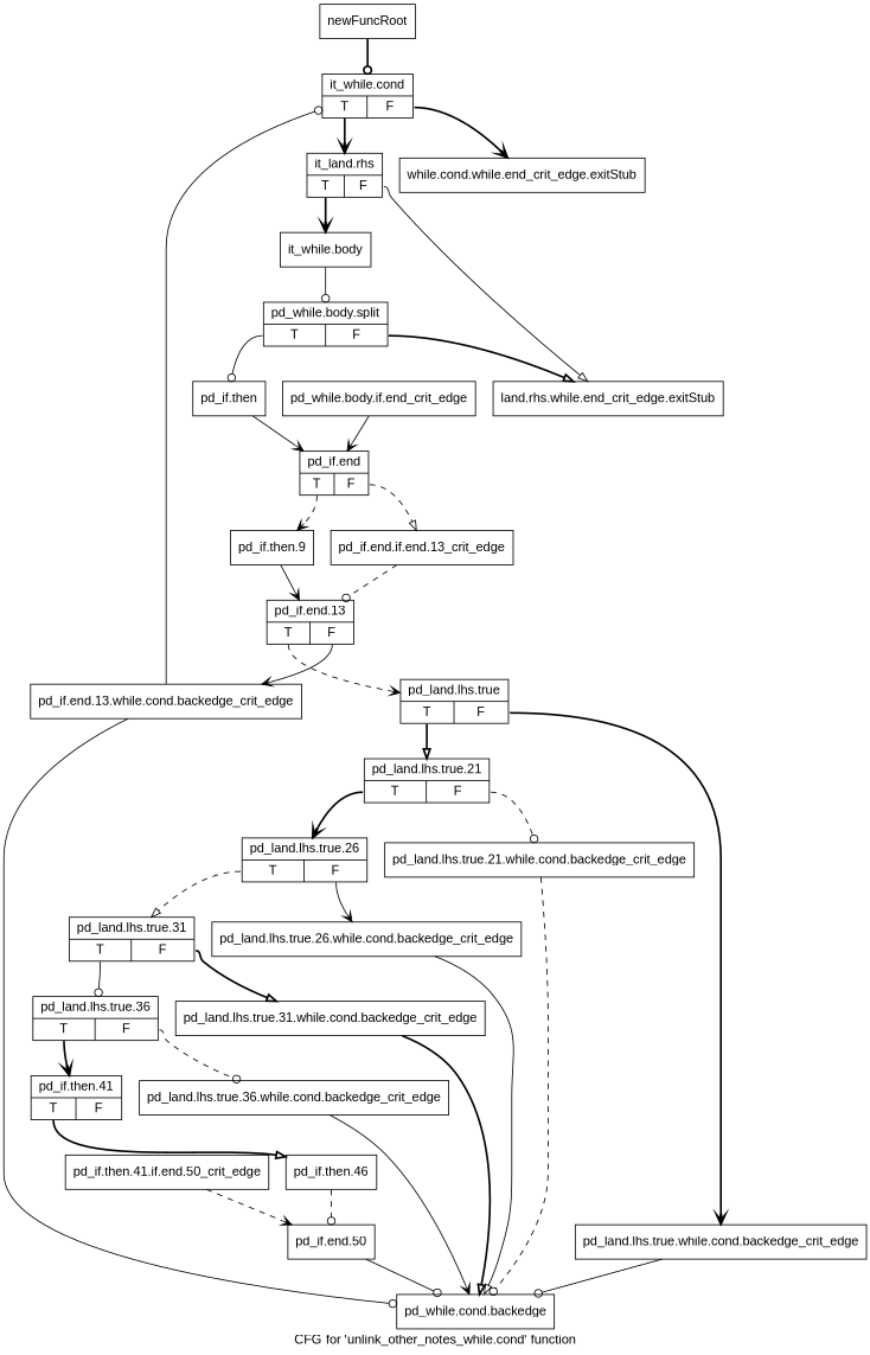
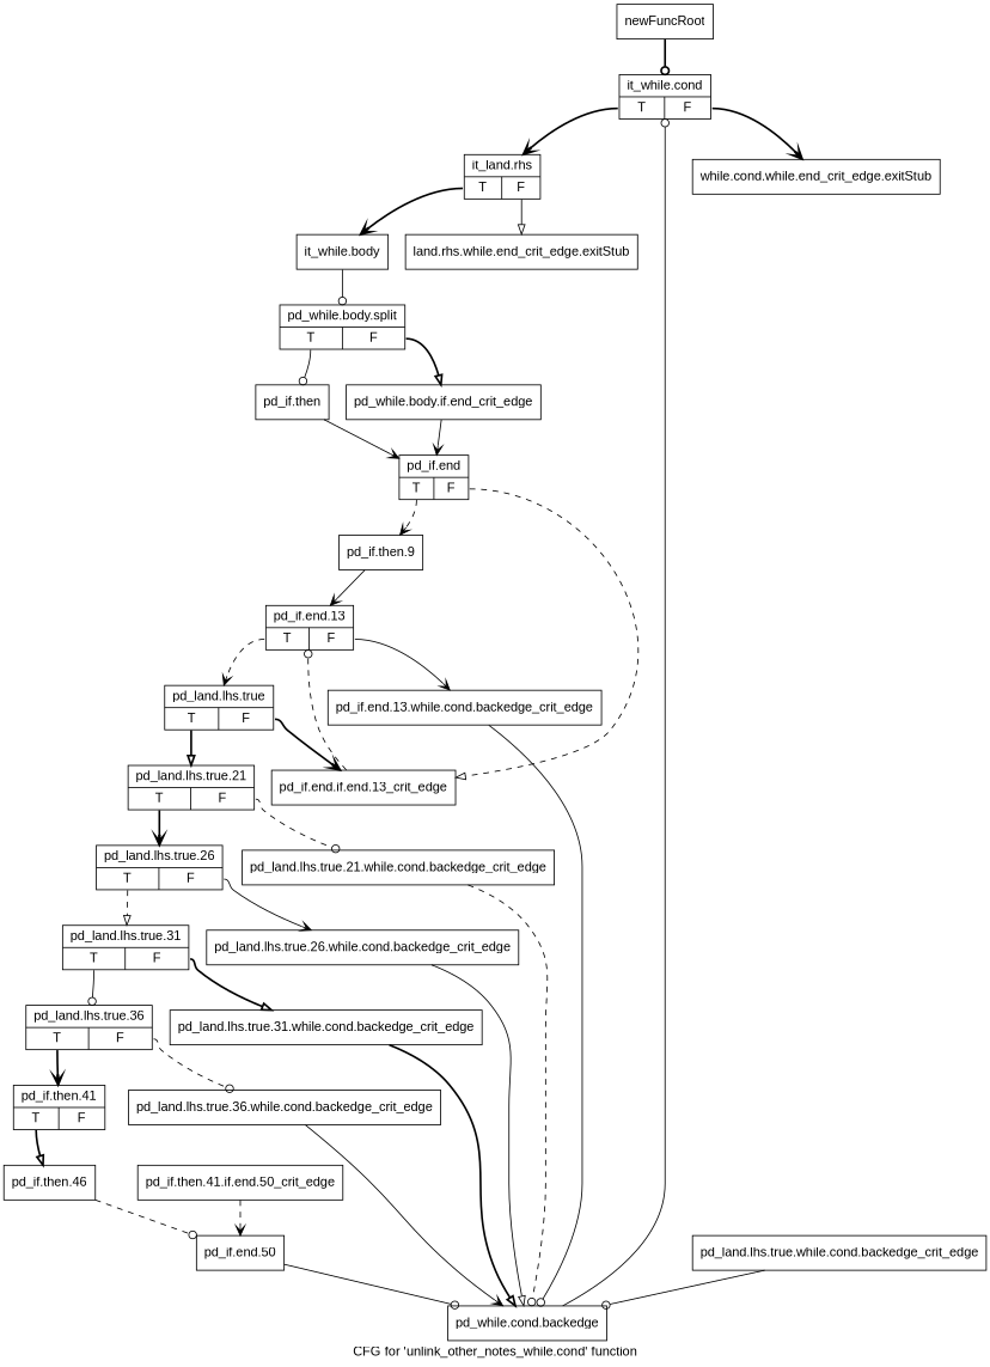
  digraph {
    fontname="Liberation Sans"
    label="CFG for 'unlink_other_notes_while.cond' function"
    node [fontname="Liberation Sans" shape=record]
    edge [arrowhead=vee fontname="Liberation Sans" style=solid]
    n1 [label="{newFuncRoot}"]
    n2 [label="{it_while.cond|{<s0>T|<s1>F}}"]
    n3 [label="{while.cond.while.end_crit_edge.exitStub}"]
    n4 [label="{it_land.rhs|{<s0>T|<s1>F}}"]
    n5 [label="{land.rhs.while.end_crit_edge.exitStub}"]
    n6 [label="{it_while.body}"]
    n7 [label="{pd_while.body.split|{<s0>T|<s1>F}}"]
    n8 [label="{pd_if.then}"]
    n9 [label="{pd_while.body.if.end_crit_edge}"]
    n10 [label="{pd_if.end|{<s0>T|<s1>F}}"]
    n11 [label="{pd_if.then.9}"]
    n12 [label="{pd_if.end.if.end.13_crit_edge}"]
    n13 [label="{pd_if.end.13|{<s0>T|<s1>F}}"]
    n14 [label="{pd_land.lhs.true|{<s0>T|<s1>F}}"]
    n15 [label="{pd_if.end.13.while.cond.backedge_crit_edge}"]
    n16 [label="{pd_land.lhs.true.21|{<s0>T|<s1>F}}"]
    n17 [label="{pd_land.lhs.true.while.cond.backedge_crit_edge}"]
    n18 [label="{pd_while.cond.backedge}"]
    n19 [label="{pd_land.lhs.true.26|{<s0>T|<s1>F}}"]
    n20 [label="{pd_land.lhs.true.21.while.cond.backedge_crit_edge}"]
    n21 [label="{pd_land.lhs.true.31|{<s0>T|<s1>F}}"]
    n22 [label="{pd_land.lhs.true.26.while.cond.backedge_crit_edge}"]
    n23 [label="{pd_land.lhs.true.36|{<s0>T|<s1>F}}"]
    n24 [label="{pd_land.lhs.true.31.while.cond.backedge_crit_edge}"]
    n25 [label="{pd_if.then.41|{<s0>T|<s1>F}}"]
    n26 [label="{pd_land.lhs.true.36.while.cond.backedge_crit_edge}"]
    n27 [label="{pd_if.then.46}"]
    n28 [label="{pd_if.end.50}"]
    n29 [label="{pd_if.then.41.if.end.50_crit_edge}"]
    n1 -> n2 [arrowhead=odot style=bold]
    n2 -> n3 [style=bold tailport=s1]
    n2 -> n4 [style=bold tailport=s0]
    n4 -> n5 [arrowhead=onormal tailport=s1]
    n4 -> n6 [style=bold tailport=s0]
    n6 -> n7 [arrowhead=odot]
    n7 -> n8 [arrowhead=odot tailport=s0]
-   n7 -> n5 [arrowhead=onormal style=bold tailport=s1]
+   n7 -> n9 [arrowhead=onormal style=bold tailport=s1]
    n8 -> n10
    n9 -> n10
    n10 -> n11 [style=dashed tailport=s0]
    n10 -> n12 [arrowhead=onormal style=dashed tailport=s1]
    n11 -> n13
    n12 -> n13 [arrowhead=odot style=dashed]
    n13 -> n14 [style=dashed tailport=s0]
    n13 -> n15 [tailport=s1]
    n14 -> n16 [arrowhead=onormal style=bold tailport=s0]
-   n14 -> n17 [style=bold tailport=s1]
+   n14 -> n12 [style=bold tailport=s1]
    n15 -> n18 [arrowhead=odot]
    n16 -> n19 [style=bold tailport=s0]
    n16 -> n20 [arrowhead=odot style=dashed tailport=s1]
    n17 -> n18 [arrowhead=odot]
-   n15 -> n2 [arrowhead=odot]
+   n18 -> n2 [arrowhead=odot]
    n19 -> n21 [arrowhead=onormal style=dashed tailport=s0]
    n19 -> n22 [tailport=s1]
    n20 -> n18 [arrowhead=odot style=dashed]
    n21 -> n23 [arrowhead=odot tailport=s0]
    n21 -> n24 [arrowhead=onormal style=bold tailport=s1]
    n22 -> n18 [arrowhead=onormal]
    n23 -> n25 [style=bold tailport=s0]
    n23 -> n26 [arrowhead=odot style=dashed tailport=s1]
    n24 -> n18 [arrowhead=onormal style=bold]
    n25 -> n27 [arrowhead=onormal style=bold tailport=s0]
    n26 -> n18
    n27 -> n28 [arrowhead=odot style=dashed]
    n28 -> n18 [arrowhead=odot]
    n29 -> n28 [style=dashed]
  }
